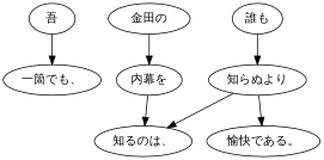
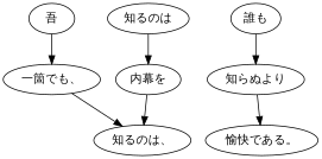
  digraph {
    n1 [label="吾"]
    n2 [label="一箇でも、"]
    n3 [label="知るのは、"]
-   n4 [label="金田の"]
+   n4 [label="知るのは"]
    n5 [label="内幕を"]
    n6 [label="愉快である。"]
    n7 [label="誰も"]
    n8 [label="知らぬより"]
    n1 -> n2
-   n8 -> n3
+   n2 -> n3
    n4 -> n5
    n5 -> n3
    n7 -> n8
    n8 -> n6
  }
